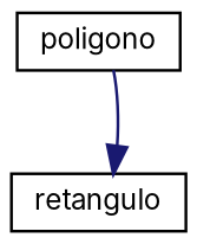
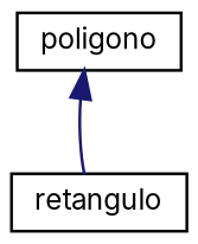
  digraph {
    rankdir=TB
    fontname=Inter
    node [color=black fillcolor=white fontname=Inter fontsize=10 shape=record style=filled]
    n1 [height=0.2 label=poligono width=0.4]
    n2 [height=0.2 label=retangulo width=0.4]
-   n2 -> n1 [color=midnightblue dir=back fontname=Inter fontsize=10 labelfontname=Helvetica labelfontsize=10 style=solid]
+   n1 -> n2 [color=midnightblue dir=back fontname=Inter fontsize=10 labelfontname=Helvetica labelfontsize=10 style=solid]
  }
